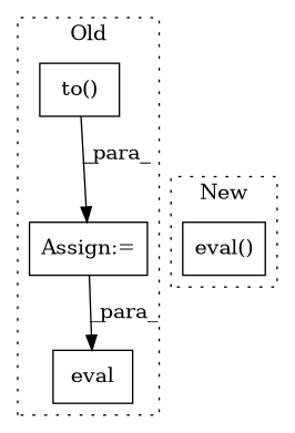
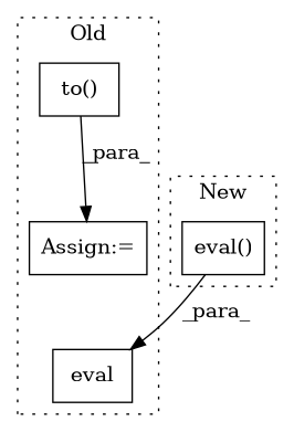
  digraph {
    node [a=75 shape=box]
    n1 [a=93 l=7 label=eval s=6631]
    n2 [a=68 l=3 label="Assign:=" s=6597]
    n3 [l="38,1" label="to()" s="6424,6492"]
    n4 [l=18 label="eval()" s=6120]
    subgraph cluster_1 {
      label=Old
      style=dotted
      n1
      n2
      n3
    }
    subgraph cluster_2 {
      label=New
      style=dotted
      n4
    }
-   n2 -> n1 [label=_para_]
+   n4 -> n1 [label=_para_]
    n3 -> n2 [label=_para_]
  }
